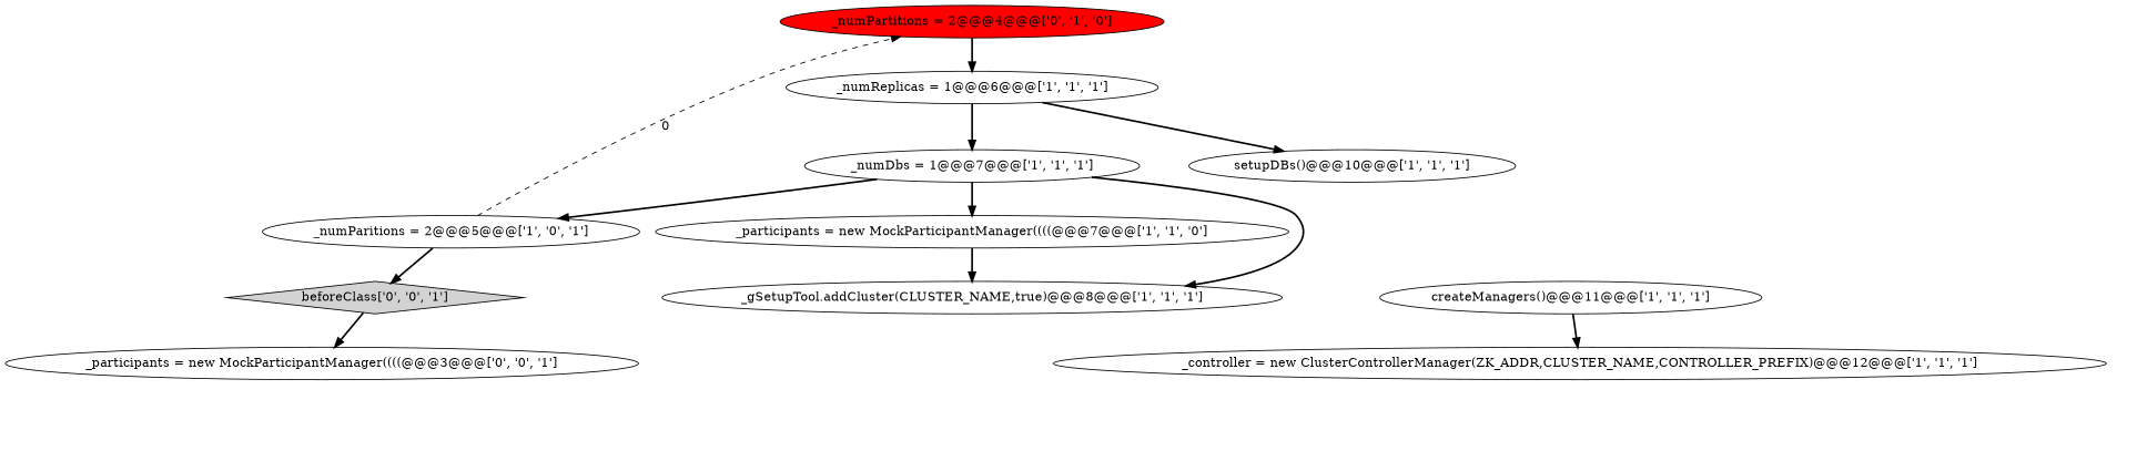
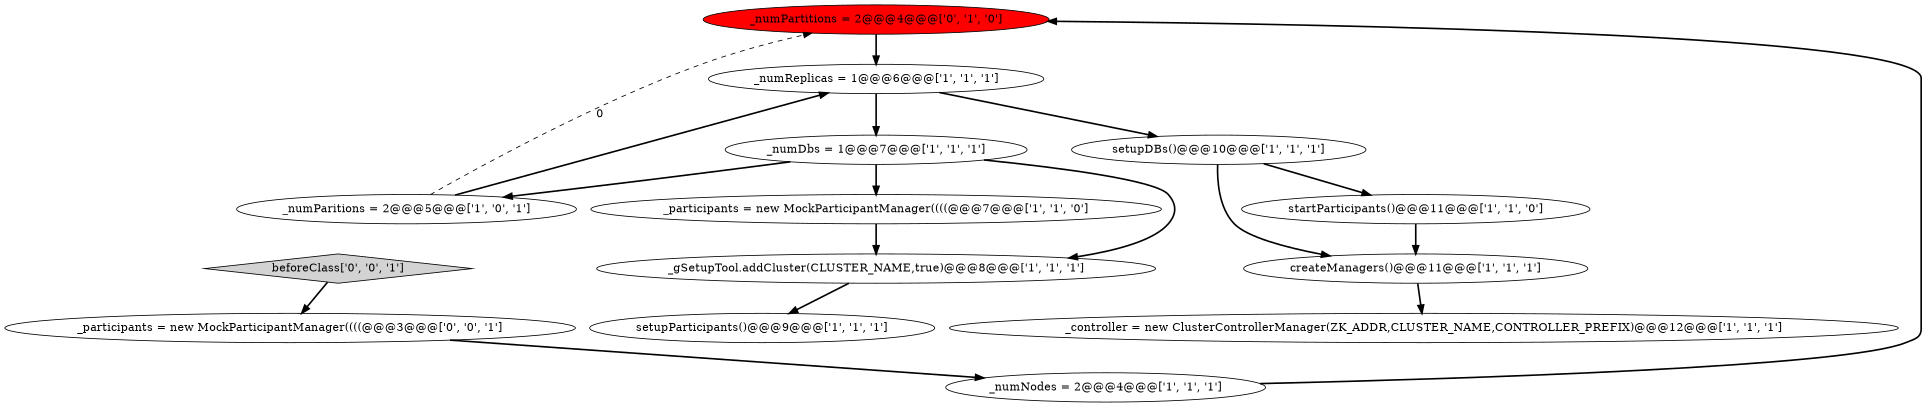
  digraph {
    node [fillcolor=white shape=ellipse style=filled]
    edge [style=bold]
    n1 [fillcolor=red label="_numPartitions = 2@@@4@@@['0', '1', '0']"]
    n2 [label="_numReplicas = 1@@@6@@@['1', '1', '1']"]
    n3 [label="_numDbs = 1@@@7@@@['1', '1', '1']"]
    n4 [label="setupDBs()@@@10@@@['1', '1', '1']"]
    n5 [label="_participants = new MockParticipantManager((((@@@7@@@['1', '1', '0']"]
    n6 [label="_gSetupTool.addCluster(CLUSTER_NAME,true)@@@8@@@['1', '1', '1']"]
    n7 [label="_numParitions = 2@@@5@@@['1', '0', '1']"]
+   n8 [label="setupParticipants()@@@9@@@['1', '1', '1']"]
    n9 [label="createManagers()@@@11@@@['1', '1', '1']"]
    n10 [label="_controller = new ClusterControllerManager(ZK_ADDR,CLUSTER_NAME,CONTROLLER_PREFIX)@@@12@@@['1', '1', '1']"]
+   n11 [label="startParticipants()@@@11@@@['1', '1', '0']"]
+   n12 [label="_numNodes = 2@@@4@@@['1', '1', '1']"]
    n13 [label="_participants = new MockParticipantManager((((@@@3@@@['0', '0', '1']"]
    n14 [fillcolor=lightgray label="beforeClass['0', '0', '1']" shape=diamond]
    n1 -> n2
    n2 -> n3
    n2 -> n4
    n3 -> n5
    n3 -> n6
    n3 -> n7
+   n4 -> n9
+   n4 -> n11
    n5 -> n6
+   n6 -> n8
    n7 -> n1 [label=0 style=dashed]
-   n7 -> n14
+   n7 -> n2
    n9 -> n10
+   n11 -> n9
+   n12 -> n1
+   n13 -> n12
    n14 -> n13
  }
